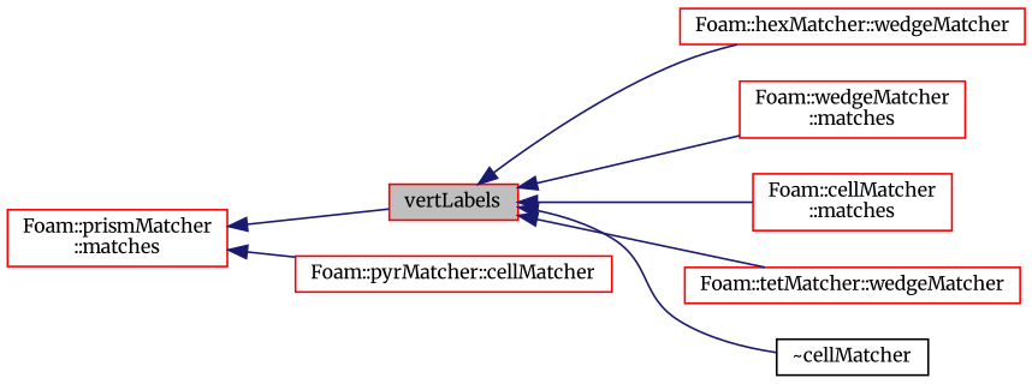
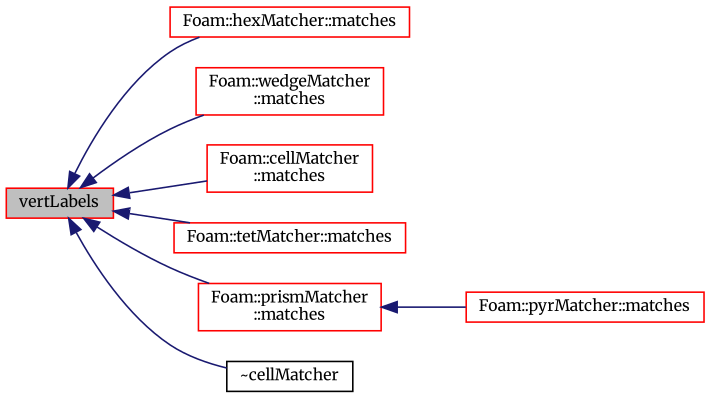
  digraph {
    fontname=Merriweather
    rankdir=LR
    node [color=red fontname=Merriweather fontsize=10 shape=record]
    edge [color=midnightblue dir=back fontname=Merriweather fontsize=10 labelfontname=Helvetica labelfontsize=10 style=solid]
    n1 [fillcolor=grey75 fontcolor=black height=0.2 label=vertLabels style=filled width=0.4]
-   n2 [height=0.2 label="Foam::hexMatcher::wedgeMatcher" width=0.4]
+   n2 [height=0.2 label="Foam::hexMatcher::matches" width=0.4]
    n3 [height=0.2 label="Foam::wedgeMatcher\l::matches" width=0.4]
    n4 [height=0.2 label="Foam::cellMatcher\l::matches" width=0.4]
-   n5 [height=0.2 label="Foam::tetMatcher::wedgeMatcher" width=0.4]
+   n5 [height=0.2 label="Foam::tetMatcher::matches" width=0.4]
    n6 [height=0.2 label="Foam::prismMatcher\l::matches" width=0.4]
    n7 [color=black height=0.2 label="~cellMatcher" width=0.4]
-   n8 [height=0.2 label="Foam::pyrMatcher::cellMatcher" width=0.4]
+   n8 [height=0.2 label="Foam::pyrMatcher::matches" width=0.4]
    n1 -> n2
    n1 -> n3
    n1 -> n4
    n1 -> n5
-   n6 -> n1
+   n1 -> n6
    n1 -> n7
    n6 -> n8
  }
